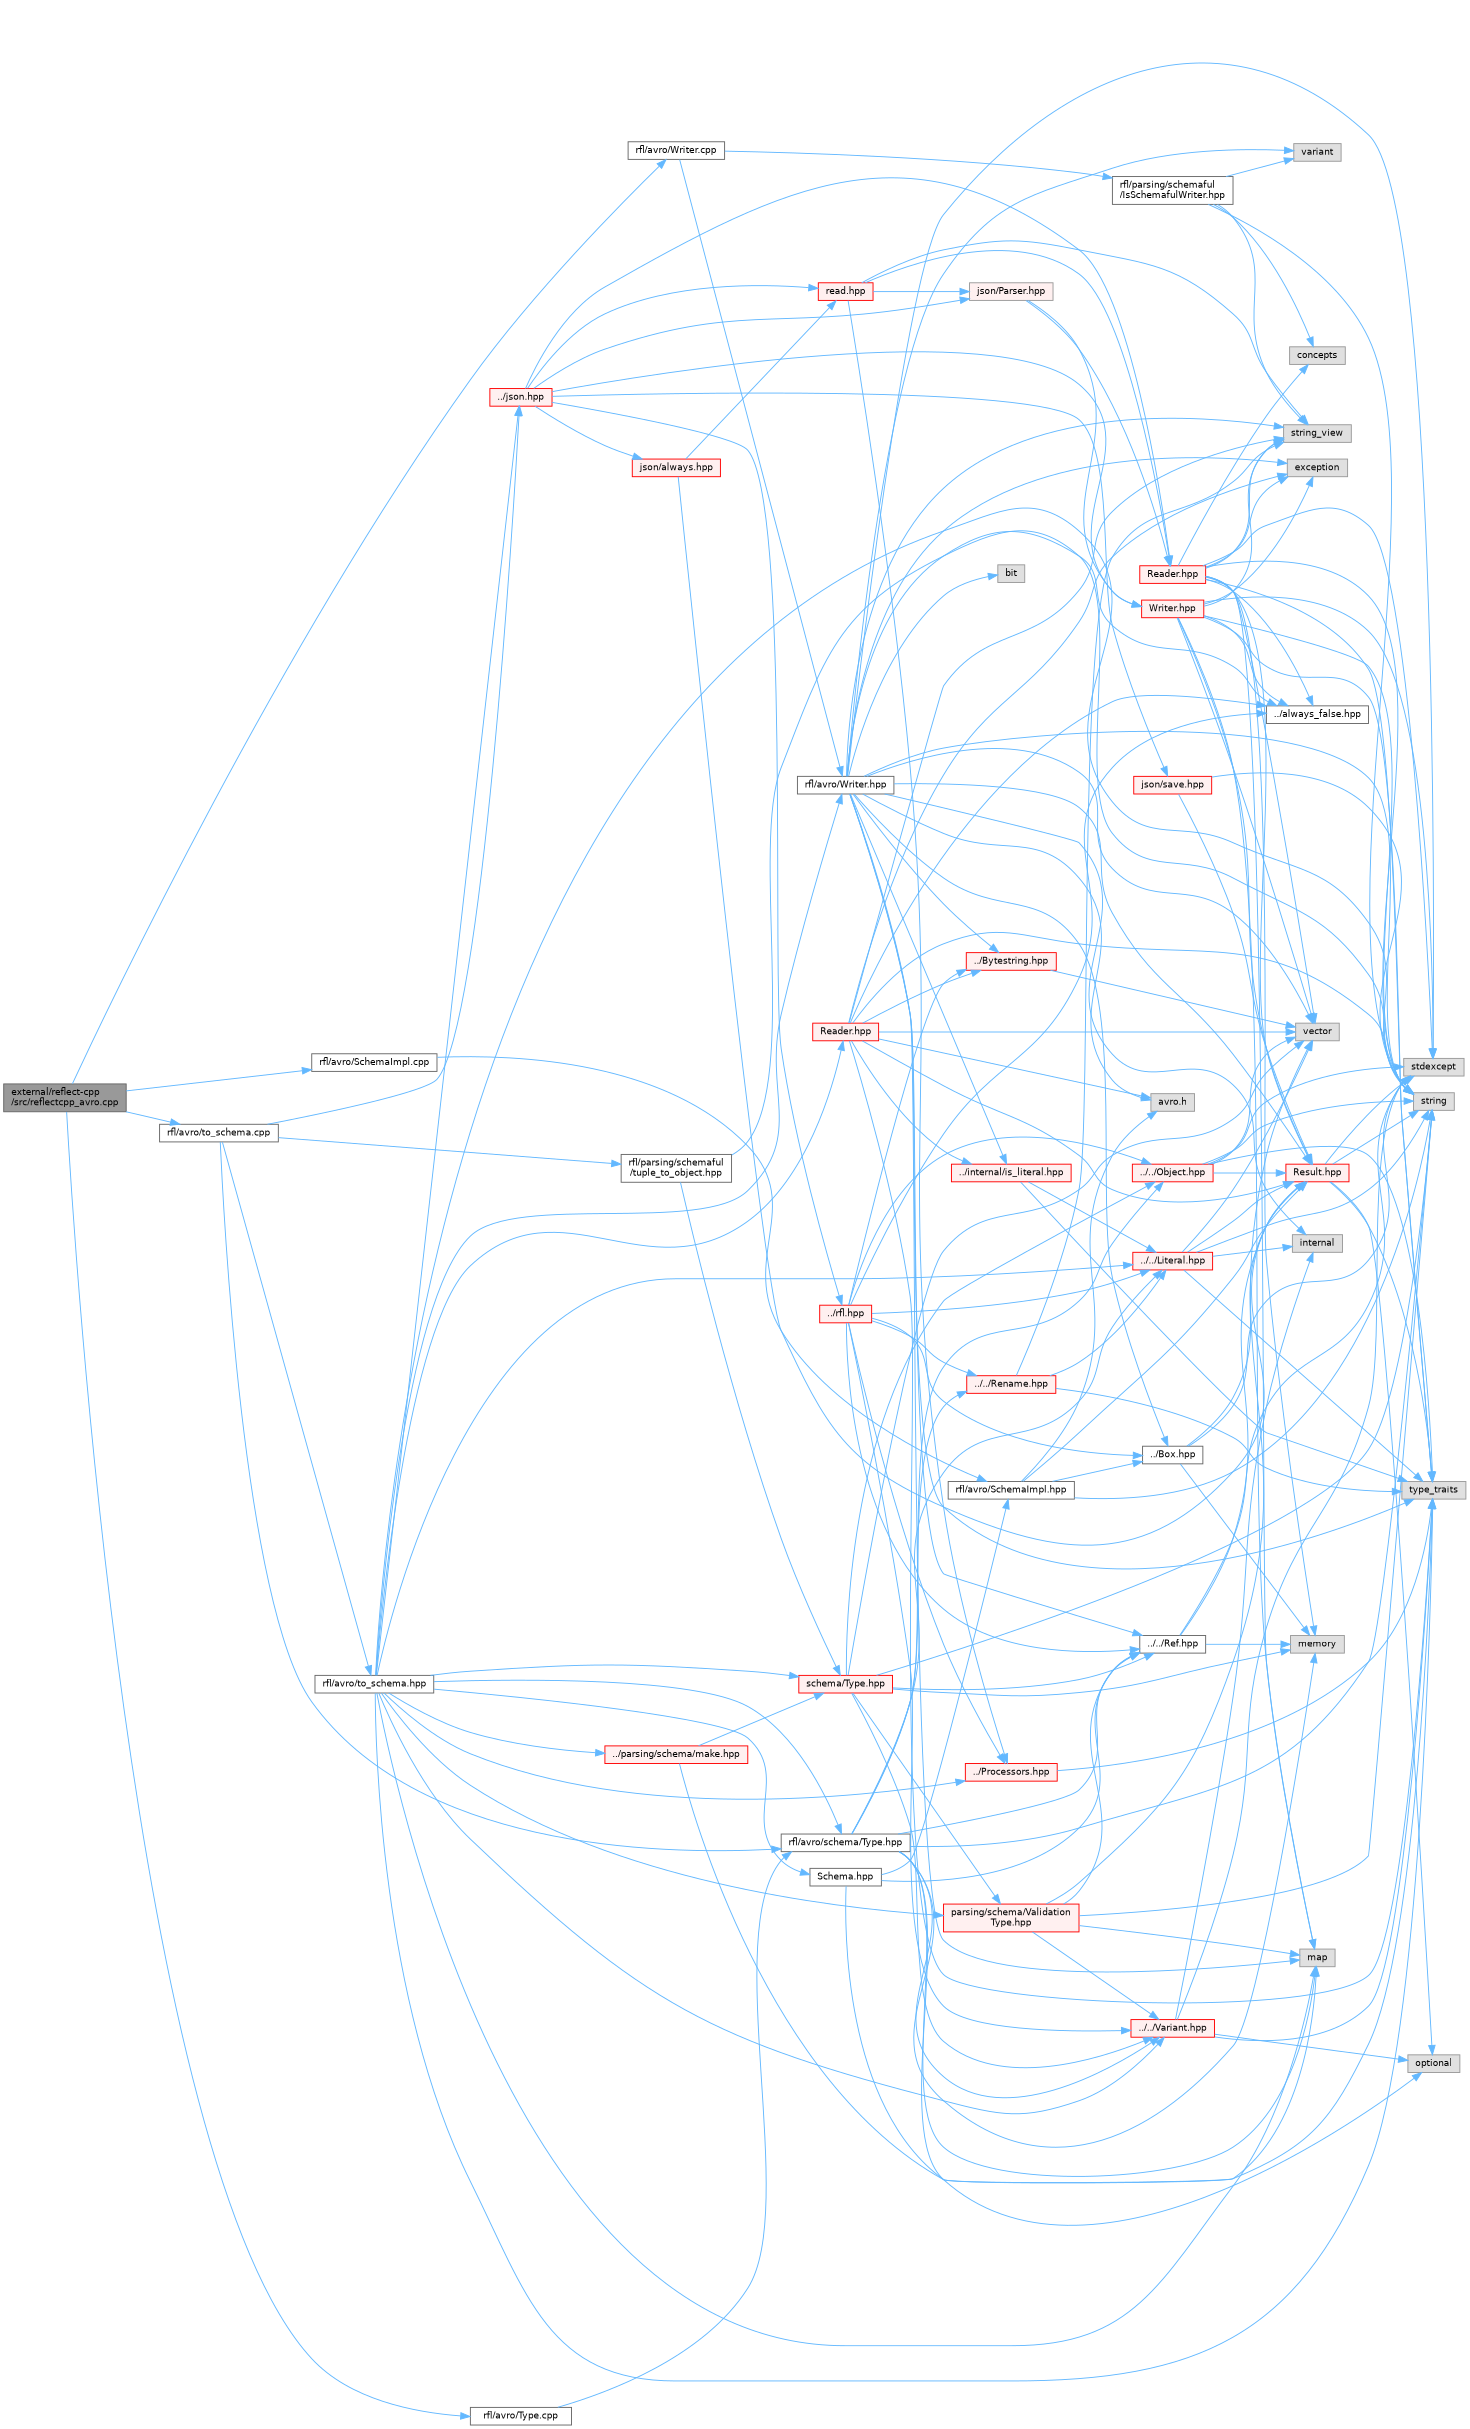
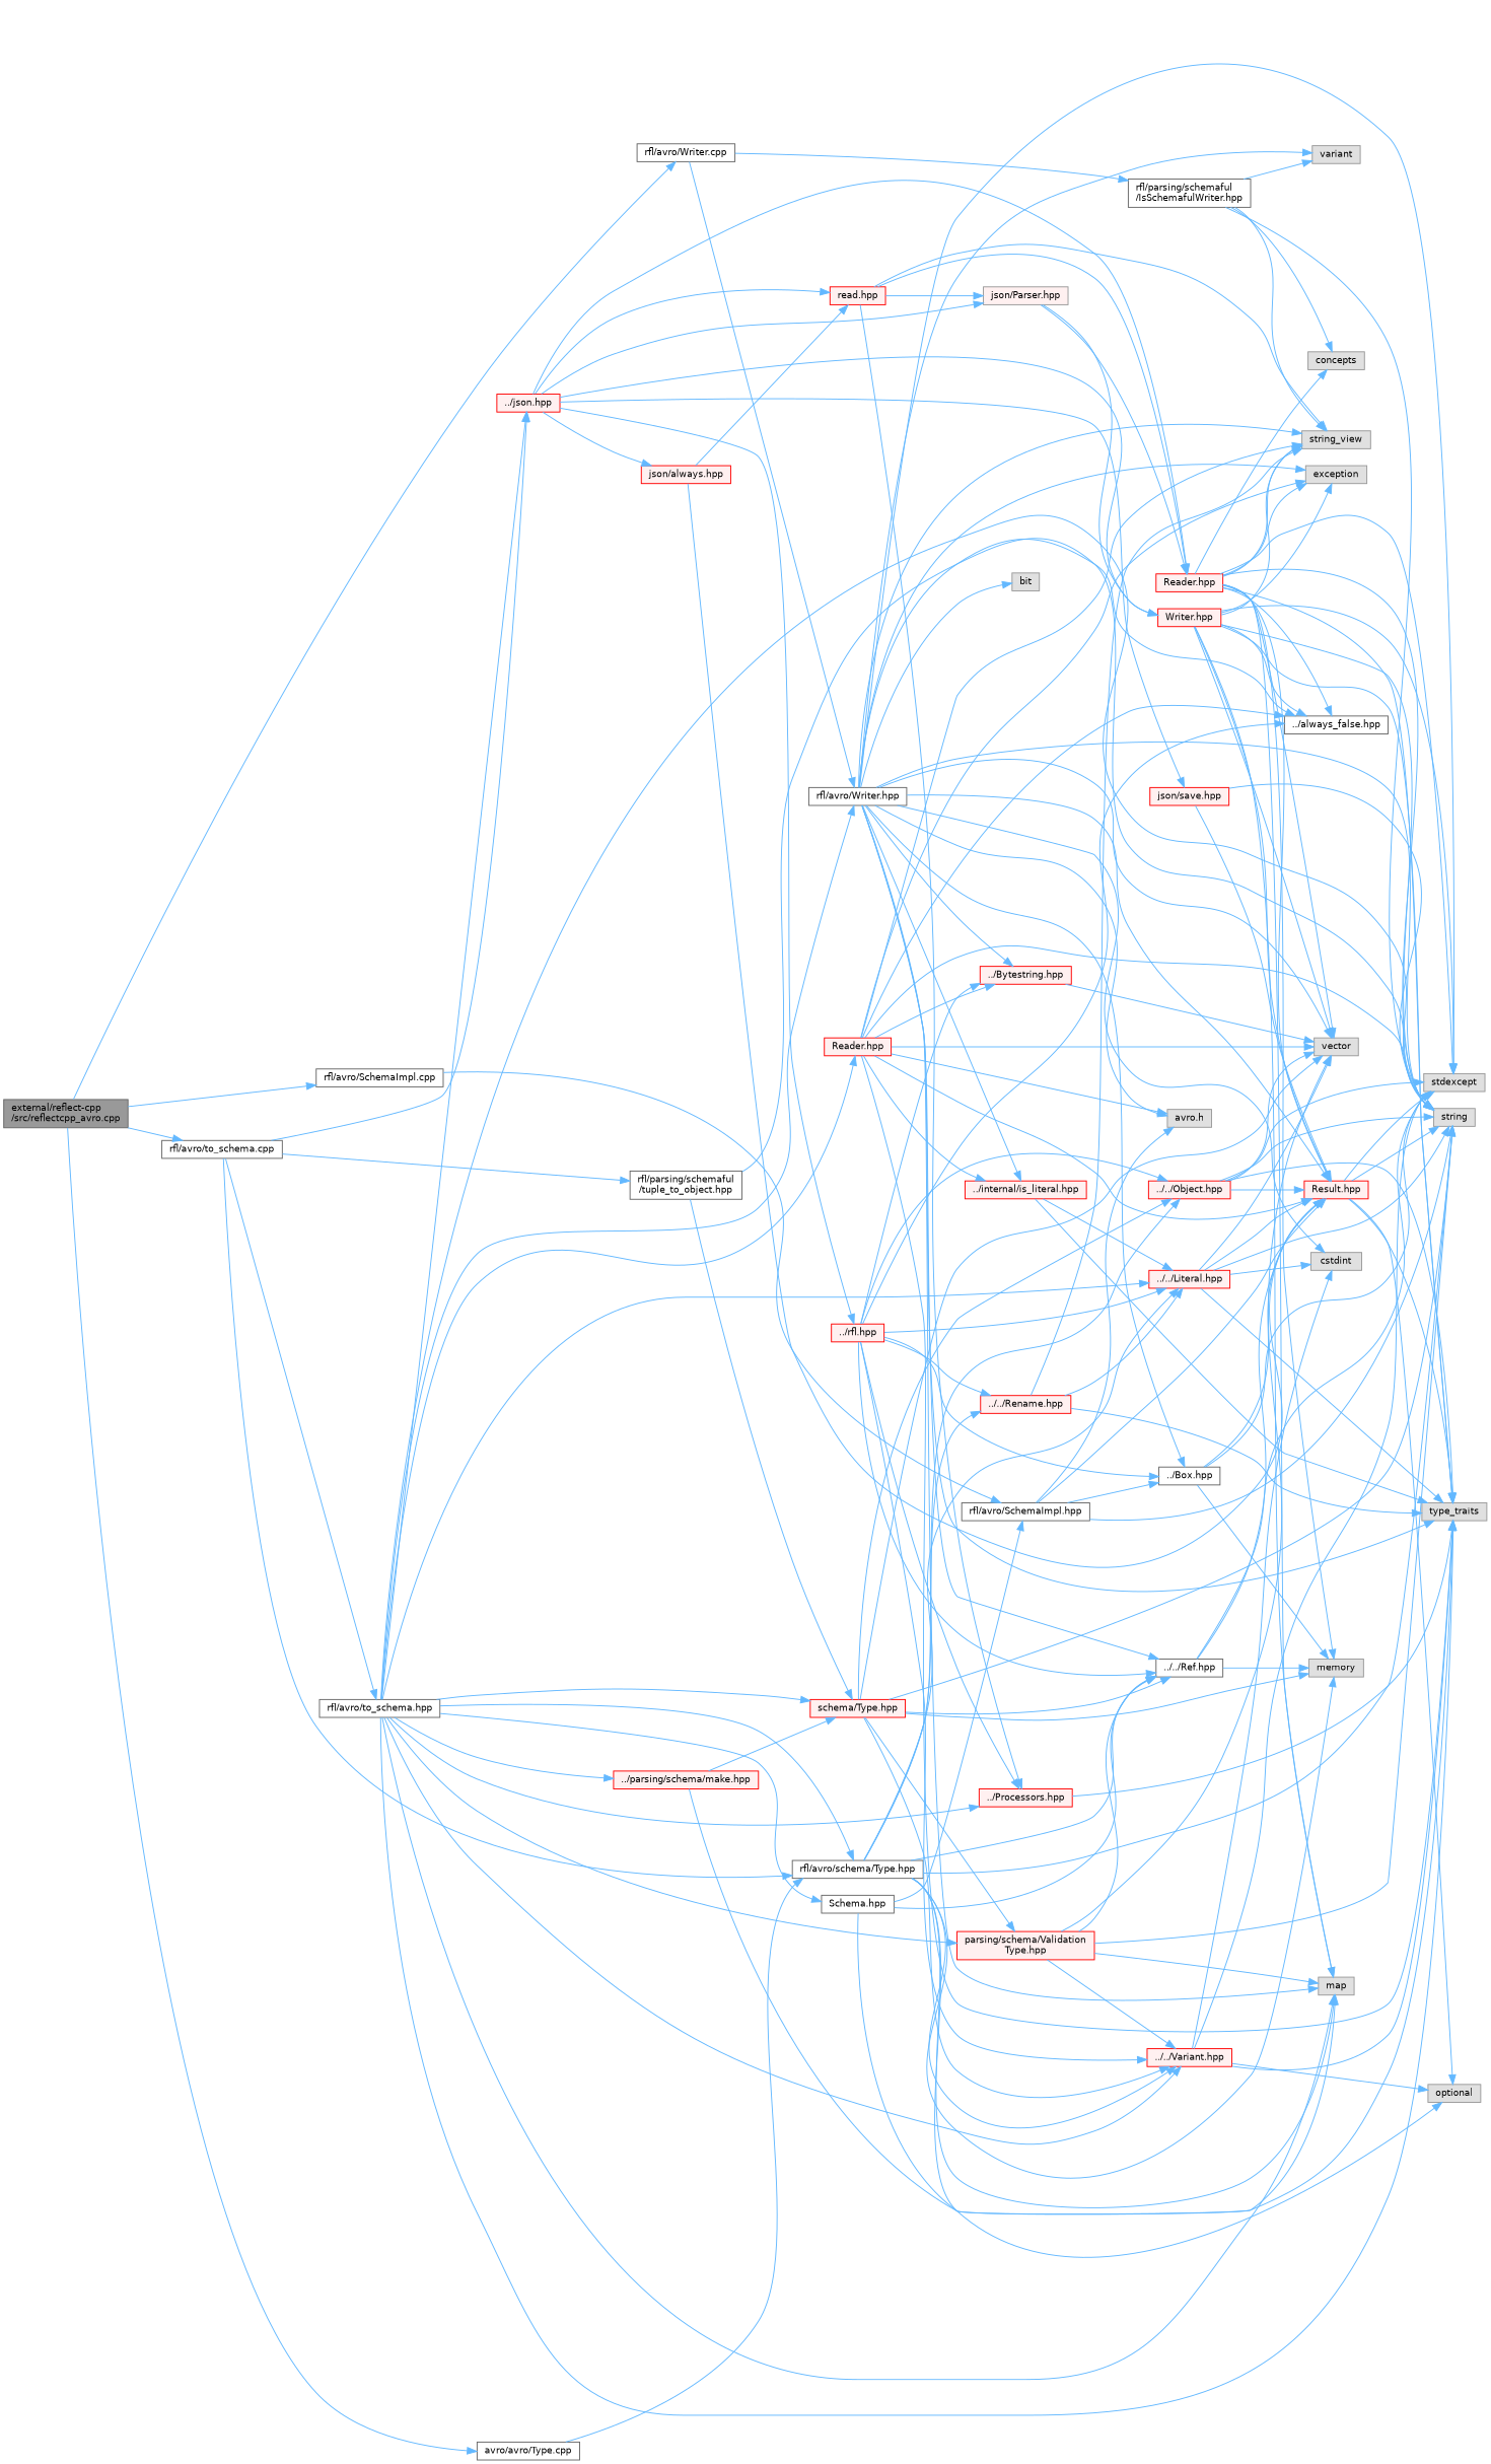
  digraph {
    rankdir=LR
    node [color=red fillcolor="#FFF0F0" fontname=Helvetica fontsize=10 shape=box style=filled]
    edge [color=steelblue1 fontname=Helvetica fontsize=10 labelfontname=Helvetica labelfontsize=10 style=solid]
    n1 [color=gray40 fillcolor=grey60 fontcolor=black height=0.2 label="external/reflect-cpp\l/src/reflectcpp_avro.cpp" width=0.4]
    n2 [color=grey40 fillcolor=white height=0.2 label="rfl/avro/SchemaImpl.cpp" width=0.4]
-   n3 [color=grey40 fillcolor=white height=0.2 label="rfl/avro/Type.cpp" width=0.4]
+   n3 [color=grey40 fillcolor=white height=0.2 label="avro/avro/Type.cpp" width=0.4]
    n4 [color=grey40 fillcolor=white height=0.2 label="rfl/avro/Writer.cpp" width=0.4]
    n5 [color=grey40 fillcolor=white height=0.2 label="rfl/avro/to_schema.cpp" width=0.4]
    n6 [color=grey40 fillcolor=white height=0.2 label="rfl/avro/SchemaImpl.hpp" width=0.4]
    n7 [color=grey40 fillcolor=white height=0.2 label="rfl/avro/schema/Type.hpp" width=0.4]
    n8 [color=grey40 fillcolor=white height=0.2 label="rfl/avro/Writer.hpp" width=0.4]
    n9 [color=grey40 fillcolor=white height=0.2 label="rfl/parsing/schemaful\l/IsSchemafulWriter.hpp" width=0.4]
    n10 [color=grey40 fillcolor=white height=0.2 label="rfl/avro/to_schema.hpp" width=0.4]
    n11 [height=0.2 label="../json.hpp" width=0.4]
    n12 [color=grey40 fillcolor=white height=0.2 label="rfl/parsing/schemaful\l/tuple_to_object.hpp" width=0.4]
    n13 [color=grey60 fillcolor="#E0E0E0" height=0.2 label="avro.h" width=0.4]
    n14 [color=grey60 fillcolor="#E0E0E0" height=0.2 label=string width=0.4]
    n15 [color=grey40 fillcolor=white height=0.2 label="../Box.hpp" width=0.4]
    n16 [height=0.2 label="Result.hpp" width=0.4]
    n17 [color=grey60 fillcolor="#E0E0E0" height=0.2 label=memory width=0.4]
    n18 [color=grey60 fillcolor="#E0E0E0" height=0.2 label=stdexcept width=0.4]
    n19 [color=grey60 fillcolor="#E0E0E0" height=0.2 label=optional width=0.4]
    n20 [color=grey60 fillcolor="#E0E0E0" height=0.2 label=type_traits width=0.4]
    n21 [color=grey60 fillcolor="#E0E0E0" height=0.2 label=map width=0.4]
    n22 [height=0.2 label="../../Literal.hpp" width=0.4]
    n23 [height=0.2 label="../../Object.hpp" width=0.4]
    n24 [color=grey40 fillcolor=white height=0.2 label="../../Ref.hpp" width=0.4]
    n25 [height=0.2 label="../../Rename.hpp" width=0.4]
    n26 [height=0.2 label="../../Variant.hpp" width=0.4]
-   n27 [color=grey60 fillcolor="#E0E0E0" height=0.2 label=internal width=0.4]
+   n27 [color=grey60 fillcolor="#E0E0E0" height=0.2 label=cstdint width=0.4]
    n28 [color=grey60 fillcolor="#E0E0E0" height=0.2 label=vector width=0.4]
    n29 [color=grey60 fillcolor="#E0E0E0" height=0.2 label=string_view width=0.4]
    n30 [color=grey60 fillcolor="#E0E0E0" height=0.2 label=bit width=0.4]
    n31 [color=grey60 fillcolor="#E0E0E0" height=0.2 label=exception width=0.4]
    n32 [color=grey60 fillcolor="#E0E0E0" height=0.2 label=variant width=0.4]
    n33 [height=0.2 label="../Bytestring.hpp" width=0.4]
    n34 [color=grey40 fillcolor=white height=0.2 label="../always_false.hpp" width=0.4]
    n35 [height=0.2 label="../internal/is_literal.hpp" width=0.4]
    n36 [color=grey60 fillcolor="#E0E0E0" height=0.2 label=concepts width=0.4]
    n37 [height=0.2 label="../Processors.hpp" width=0.4]
    n38 [height=0.2 label="schema/Type.hpp" width=0.4]
    n39 [height=0.2 label="parsing/schema/Validation\lType.hpp" width=0.4]
    n40 [height=0.2 label="../parsing/schema/make.hpp" width=0.4]
    n41 [height=0.2 label="Reader.hpp" width=0.4]
    n42 [color=grey40 fillcolor=white height=0.2 label="Schema.hpp" width=0.4]
    n43 [height=0.2 label="../rfl.hpp" width=0.4]
    n44 [color=grey60 height=0.2 label="json/Parser.hpp" width=0.4]
    n45 [height=0.2 label="Reader.hpp" width=0.4]
    n46 [height=0.2 label="Writer.hpp" width=0.4]
    n47 [height=0.2 label="json/always.hpp" width=0.4]
    n48 [height=0.2 label="read.hpp" width=0.4]
    n49 [height=0.2 label="json/save.hpp" width=0.4]
    n1 -> n2
    n1 -> n3
    n1 -> n4
    n1 -> n5
    n2 -> n6
    n3 -> n7
    n4 -> n8
    n4 -> n9
    n5 -> n7
    n5 -> n10
    n5 -> n11
    n5 -> n12
    n6 -> n13
    n6 -> n14
    n6 -> n15
    n6 -> n16
    n7 -> n14
    n7 -> n17
    n7 -> n19
    n7 -> n21
    n7 -> n22
    n7 -> n23
    n7 -> n24
    n7 -> n25
    n7 -> n26
    n8 -> n13
    n8 -> n14
    n8 -> n15
    n8 -> n16
    n8 -> n18
    n8 -> n20
    n8 -> n21
    n8 -> n24
    n8 -> n27
    n8 -> n28
    n8 -> n29
    n8 -> n30
    n8 -> n31
    n8 -> n32
    n8 -> n33
    n8 -> n34
    n8 -> n35
    n9 -> n14
    n9 -> n29
    n9 -> n32
    n9 -> n36
    n10 -> n7
    n10 -> n8
    n10 -> n11
    n10 -> n14
    n10 -> n20
    n10 -> n21
    n10 -> n22
    n10 -> n26
    n10 -> n37
    n10 -> n38
    n10 -> n39
    n10 -> n40
    n10 -> n41
    n10 -> n42
    n11 -> n43
    n11 -> n44
    n11 -> n45
    n11 -> n46
    n11 -> n47
    n11 -> n48
    n11 -> n49
    n12 -> n14
    n12 -> n38
    n15 -> n16
    n15 -> n17
    n15 -> n18
    n16 -> n14
    n16 -> n18
    n16 -> n19
    n16 -> n20
    n22 -> n14
    n22 -> n16
    n22 -> n20
    n22 -> n27
    n22 -> n28
    n23 -> n14
    n23 -> n16
    n23 -> n18
    n23 -> n20
    n23 -> n28
    n24 -> n16
    n24 -> n17
    n24 -> n18
    n25 -> n20
    n25 -> n22
    n25 -> n29
    n26 -> n18
    n26 -> n19
    n26 -> n20
    n26 -> n27
    n33 -> n28
    n35 -> n20
    n35 -> n22
    n37 -> n20
    n38 -> n14
    n38 -> n17
    n38 -> n23
    n38 -> n24
    n38 -> n26
    n38 -> n28
    n38 -> n39
    n39 -> n14
    n39 -> n21
    n39 -> n24
    n39 -> n26
    n39 -> n28
    n40 -> n21
    n40 -> n38
    n41 -> n13
    n41 -> n14
    n41 -> n16
    n41 -> n20
    n41 -> n28
    n41 -> n29
    n41 -> n31
    n41 -> n33
    n41 -> n34
    n41 -> n35
    n42 -> n6
    n42 -> n20
    n42 -> n24
    n43 -> n15
    n43 -> n22
    n43 -> n23
    n43 -> n24
    n43 -> n25
    n43 -> n26
    n43 -> n33
    n43 -> n34
    n43 -> n37
    n44 -> n45
    n44 -> n46
    n45 -> n14
    n45 -> n16
    n45 -> n17
    n45 -> n18
    n45 -> n20
    n45 -> n21
    n45 -> n28
    n45 -> n29
    n45 -> n31
    n45 -> n34
    n45 -> n36
    n46 -> n14
    n46 -> n16
    n46 -> n18
    n46 -> n20
    n46 -> n21
    n46 -> n28
    n46 -> n29
    n46 -> n31
    n46 -> n34
    n47 -> n16
    n47 -> n48
    n48 -> n29
    n48 -> n37
    n48 -> n44
    n48 -> n45
    n49 -> n14
    n49 -> n16
  }
